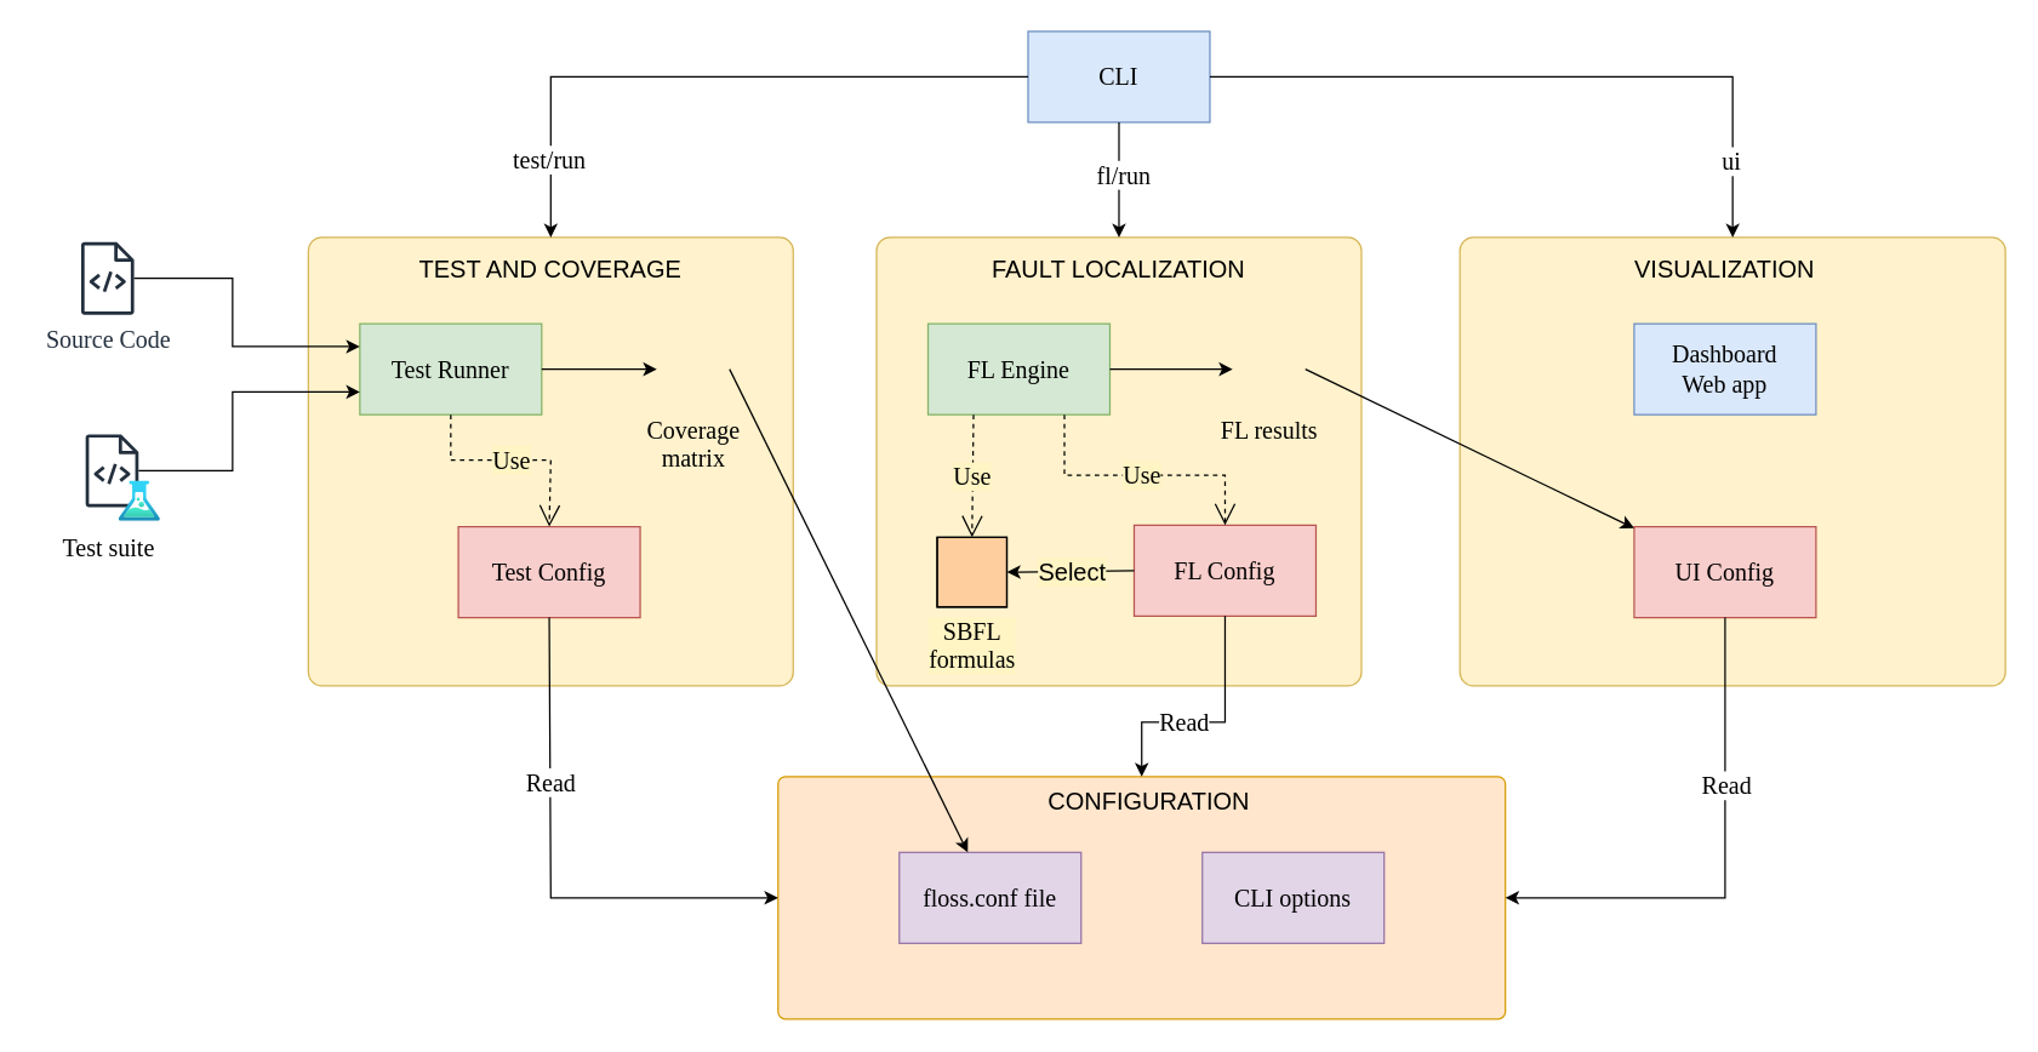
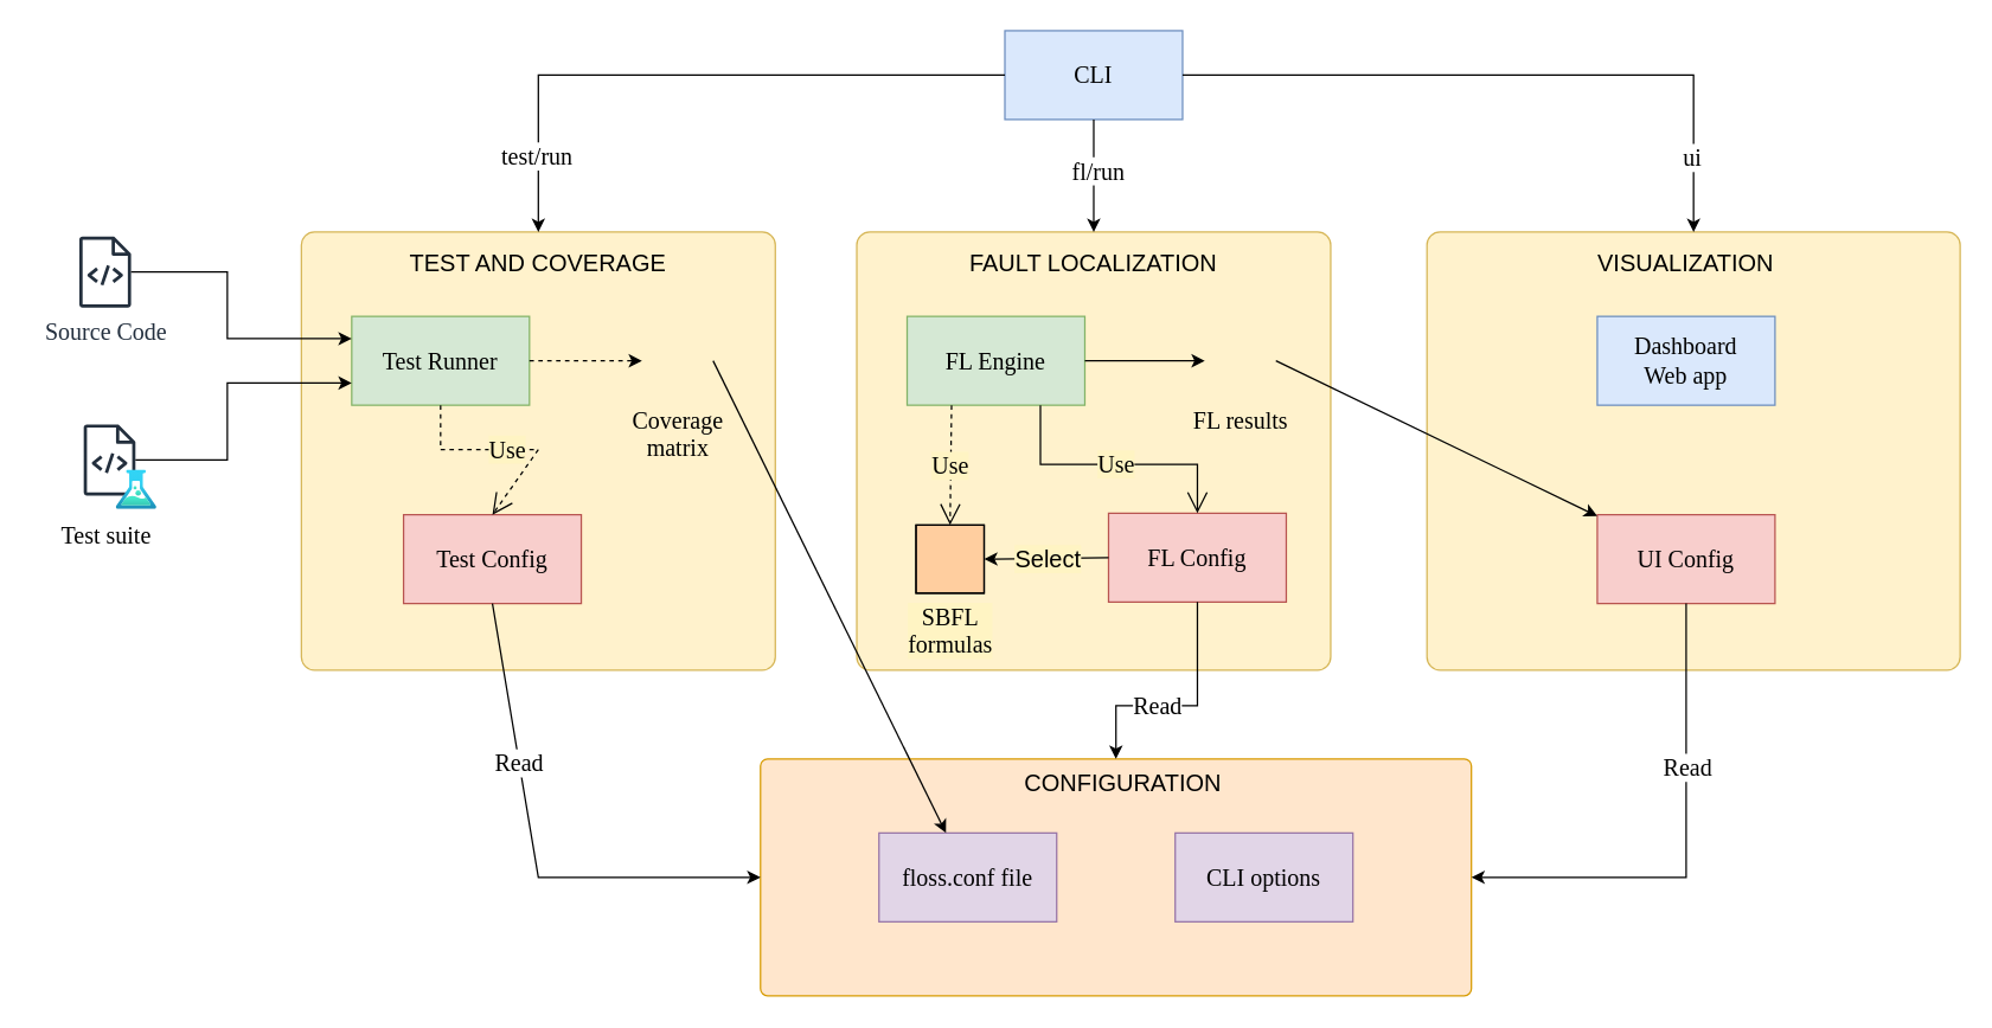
  <mxCell id="0" />
  <mxCell id="1" parent="0" />
  <mxCell id="2" value="" style="sketch=0;outlineConnect=0;fontColor=#232F3E;gradientColor=none;fillColor=#232F3D;strokeColor=none;dashed=0;verticalLabelPosition=bottom;verticalAlign=top;align=center;html=1;fontSize=16;fontStyle=0;aspect=fixed;pointerEvents=1;shape=mxgraph.aws4.source_code;fontFamily=Verdana;" parent="1" vertex="1"><mxGeometry x="55.96" y="286" width="35.08" height="48" as="geometry" /></mxCell>
  <mxCell id="3" value="" style="rounded=1;whiteSpace=wrap;html=1;arcSize=3;fillColor=#ffe6cc;strokeColor=#d79b00;fontSize=16;fontFamily=Verdana;" parent="1" vertex="1"><mxGeometry x="513" y="512" width="480" height="160" as="geometry" /></mxCell>
  <mxCell id="4" value="" style="rounded=1;whiteSpace=wrap;html=1;arcSize=3;fillColor=#fff2cc;strokeColor=#d6b656;fontSize=16;fontFamily=Verdana;" parent="1" vertex="1"><mxGeometry x="963" y="156" width="360" height="296" as="geometry" /></mxCell>
  <mxCell id="5" value="" style="rounded=1;whiteSpace=wrap;html=1;arcSize=3;fillColor=#fff2cc;strokeColor=#d6b656;fontSize=16;fontFamily=Verdana;" parent="1" vertex="1"><mxGeometry x="578" y="156" width="320" height="296" as="geometry" /></mxCell>
  <mxCell id="6" value="" style="rounded=1;whiteSpace=wrap;html=1;arcSize=3;fillColor=#fff2cc;strokeColor=#d6b656;fontSize=16;fontFamily=Verdana;" parent="1" vertex="1"><mxGeometry x="203" y="156" width="320" height="296" as="geometry" /></mxCell>
  <mxCell id="7" value="&lt;font face=&quot;Helvetica&quot;&gt;FAULT LOCALIZATION&lt;/font&gt;" style="text;html=1;align=center;verticalAlign=middle;whiteSpace=wrap;rounded=0;fontSize=16;fontFamily=Verdana;" parent="1" vertex="1"><mxGeometry x="628" y="162" width="220" height="30" as="geometry" /></mxCell>
  <mxCell id="8" value="TEST AND COVERAGE" style="text;html=1;align=center;verticalAlign=middle;whiteSpace=wrap;rounded=0;fontSize=16;fontFamily=Helvetica;" parent="1" vertex="1"><mxGeometry x="223" y="162" width="280" height="30" as="geometry" /></mxCell>
  <mxCell id="9" value="&lt;font face=&quot;Helvetica&quot;&gt;VISUALIZATION&lt;/font&gt;" style="text;html=1;align=center;verticalAlign=middle;whiteSpace=wrap;rounded=0;fontSize=16;fontFamily=Verdana;" parent="1" vertex="1"><mxGeometry x="1028" y="162" width="220" height="30" as="geometry" /></mxCell>
  <mxCell id="10" value="&lt;div&gt;CLI&lt;/div&gt;" style="rounded=0;whiteSpace=wrap;html=1;fillColor=#dae8fc;strokeColor=#6c8ebf;fontSize=16;fontFamily=Verdana;" parent="1" vertex="1"><mxGeometry x="678" y="20" width="120" height="60" as="geometry" /></mxCell>
  <mxCell id="11" value="Test Runner" style="rounded=0;whiteSpace=wrap;html=1;fillColor=#d5e8d4;strokeColor=#82b366;fontSize=16;fontFamily=Verdana;" parent="1" vertex="1"><mxGeometry x="237" y="213" width="120" height="60" as="geometry" /></mxCell>
  <mxCell id="12" value="FL Engine" style="rounded=0;whiteSpace=wrap;html=1;fillColor=#d5e8d4;strokeColor=#82b366;fontSize=16;fontFamily=Verdana;" parent="1" vertex="1"><mxGeometry x="612" y="213" width="120" height="60" as="geometry" /></mxCell>
  <mxCell id="13" value="&lt;div&gt;Dashboard&lt;/div&gt;&lt;div&gt;Web app&lt;/div&gt;" style="rounded=0;whiteSpace=wrap;html=1;fillColor=#dae8fc;strokeColor=#6c8ebf;fontSize=16;fontFamily=Verdana;" parent="1" vertex="1"><mxGeometry x="1078" y="213" width="120" height="60" as="geometry" /></mxCell>
  <mxCell id="14" value="CLI options" style="rounded=0;whiteSpace=wrap;html=1;fillColor=#e1d5e7;strokeColor=#9673a6;fontSize=16;fontFamily=Verdana;" parent="1" vertex="1"><mxGeometry x="793" y="562" width="120" height="60" as="geometry" /></mxCell>
  <mxCell id="15" value="&lt;font face=&quot;Helvetica&quot;&gt;CONFIGURATION&lt;/font&gt;" style="text;html=1;align=center;verticalAlign=middle;whiteSpace=wrap;rounded=0;fontSize=16;fontFamily=Verdana;" parent="1" vertex="1"><mxGeometry x="648" y="513" width="220" height="30" as="geometry" /></mxCell>
  <mxCell id="16" value="floss.conf file" style="rounded=0;whiteSpace=wrap;html=1;fillColor=#e1d5e7;strokeColor=#9673a6;fontSize=16;fontFamily=Verdana;" parent="1" vertex="1"><mxGeometry x="593" y="562" width="120" height="60" as="geometry" /></mxCell>
  <mxCell id="17" value="Source Code" style="sketch=0;outlineConnect=0;fontColor=#232F3E;gradientColor=none;fillColor=#232F3D;strokeColor=none;dashed=0;verticalLabelPosition=bottom;verticalAlign=top;align=center;html=1;fontSize=16;fontStyle=0;aspect=fixed;pointerEvents=1;shape=mxgraph.aws4.source_code;fontFamily=Verdana;" parent="1" vertex="1"><mxGeometry x="53" y="159" width="35.08" height="48" as="geometry" /></mxCell>
  <mxCell id="18" value="" style="image;aspect=fixed;html=1;points=[];align=center;fontSize=16;image=img/lib/azure2/general/Load_Test.svg;fontFamily=Verdana;" parent="1" vertex="1"><mxGeometry x="78.15" y="317" width="27.39" height="26.59" as="geometry" /></mxCell>
  <mxCell id="19" value="&lt;font&gt;Test suite&lt;/font&gt;" style="text;html=1;align=center;verticalAlign=middle;resizable=0;points=[];autosize=1;strokeColor=none;fillColor=none;fontSize=16;fontFamily=Verdana;" parent="1" vertex="1"><mxGeometry x="20.54" y="346" width="100" height="30" as="geometry" /></mxCell>
- <mxCell id="20" value="Test Config" style="rounded=0;whiteSpace=wrap;html=1;fillColor=#f8cecc;strokeColor=#b85450;fontSize=16;fontFamily=Verdana;" parent="1" vertex="1"><mxGeometry x="302" y="347" width="120" height="60" as="geometry" /></mxCell>
+ <mxCell id="20" value="Test Config" style="rounded=0;whiteSpace=wrap;html=1;fillColor=#f8cecc;strokeColor=#b85450;fontSize=16;fontFamily=Verdana;" parent="1" vertex="1"><mxGeometry x="272" y="347" width="120" height="60" as="geometry" /></mxCell>
  <mxCell id="21" value="FL Config" style="rounded=0;whiteSpace=wrap;html=1;fillColor=#f8cecc;strokeColor=#b85450;fontSize=16;fontFamily=Verdana;" parent="1" vertex="1"><mxGeometry x="748" y="346" width="120" height="60" as="geometry" /></mxCell>
  <mxCell id="22" value="UI Config" style="rounded=0;whiteSpace=wrap;html=1;fillColor=#f8cecc;strokeColor=#b85450;fontSize=16;fontFamily=Verdana;" parent="1" vertex="1"><mxGeometry x="1078" y="347" width="120" height="60" as="geometry" /></mxCell>
  <mxCell id="23" value="Use" style="endArrow=open;endSize=12;dashed=1;html=1;rounded=0;exitX=0.5;exitY=1;exitDx=0;exitDy=0;entryX=0.5;entryY=0;entryDx=0;entryDy=0;labelBackgroundColor=#FFF4C3;fontSize=16;fontFamily=Verdana;" parent="1" source="11" target="20" edge="1"><mxGeometry width="160" relative="1" as="geometry"><mxPoint x="477" y="333" as="sourcePoint" /><mxPoint x="363" y="333.41" as="targetPoint" /><Array as="points"><mxPoint x="297" y="303" /><mxPoint x="363" y="303" /></Array></mxGeometry></mxCell>
  <mxCell id="24" value="Read" style="endArrow=classic;html=1;rounded=0;exitX=0.5;exitY=1;exitDx=0;exitDy=0;entryX=0;entryY=0.5;entryDx=0;entryDy=0;fontSize=16;fontFamily=Verdana;" parent="1" source="20" target="3" edge="1"><mxGeometry x="-0.349" width="50" height="50" relative="1" as="geometry"><mxPoint x="703" y="392" as="sourcePoint" /><mxPoint x="753" y="342" as="targetPoint" /><Array as="points"><mxPoint x="363" y="592" /></Array><mxPoint as="offset" /></mxGeometry></mxCell>
  <mxCell id="25" value="" style="endArrow=classic;html=1;rounded=0;exitX=0.5;exitY=1;exitDx=0;exitDy=0;entryX=0.5;entryY=0;entryDx=0;entryDy=0;fontSize=16;fontFamily=Verdana;" parent="1" source="21" target="3" edge="1"><mxGeometry width="50" height="50" relative="1" as="geometry"><mxPoint x="648" y="392" as="sourcePoint" /><mxPoint x="808" y="492" as="targetPoint" /><Array as="points"><mxPoint x="808" y="476" /><mxPoint x="753" y="476" /></Array></mxGeometry></mxCell>
  <mxCell id="26" value="&lt;div&gt;Read&lt;/div&gt;" style="edgeLabel;html=1;align=center;verticalAlign=middle;resizable=0;points=[];fontSize=16;fontFamily=Verdana;" parent="25" vertex="1" connectable="0"><mxGeometry x="-0.042" y="-1" relative="1" as="geometry"><mxPoint x="-21" as="offset" /></mxGeometry></mxCell>
  <mxCell id="27" value="" style="endArrow=classic;html=1;rounded=0;entryX=0;entryY=0.25;entryDx=0;entryDy=0;fontSize=16;fontFamily=Verdana;" parent="1" source="17" target="11" edge="1"><mxGeometry width="50" height="50" relative="1" as="geometry"><mxPoint x="573" y="369" as="sourcePoint" /><mxPoint x="623" y="319" as="targetPoint" /><Array as="points"><mxPoint x="153" y="183" /><mxPoint x="153" y="228" /></Array></mxGeometry></mxCell>
  <mxCell id="28" value="" style="endArrow=classic;html=1;rounded=0;entryX=0;entryY=0.75;entryDx=0;entryDy=0;fontSize=16;fontFamily=Verdana;" parent="1" source="2" target="11" edge="1"><mxGeometry width="50" height="50" relative="1" as="geometry"><mxPoint x="133" y="343" as="sourcePoint" /><mxPoint x="247" y="259" as="targetPoint" /><Array as="points"><mxPoint x="153" y="310" /><mxPoint x="153" y="258" /></Array></mxGeometry></mxCell>
  <mxCell id="29" value="" style="endArrow=classic;html=1;rounded=0;exitX=1;exitY=0.5;exitDx=0;exitDy=0;fontSize=16;fontFamily=Verdana;" parent="1" source="36" target="22" edge="1"><mxGeometry width="50" height="50" relative="1" as="geometry"><mxPoint x="958" y="243" as="sourcePoint" /><mxPoint x="953" y="313" as="targetPoint" /></mxGeometry></mxCell>
  <mxCell id="30" value="" style="endArrow=classic;html=1;rounded=0;exitX=0;exitY=0.5;exitDx=0;exitDy=0;entryX=0.5;entryY=0;entryDx=0;entryDy=0;fontSize=16;fontFamily=Verdana;" parent="1" source="10" target="6" edge="1"><mxGeometry width="50" height="50" relative="1" as="geometry"><mxPoint x="753" y="312" as="sourcePoint" /><mxPoint x="393" y="82" as="targetPoint" /><Array as="points"><mxPoint x="363" y="50" /></Array></mxGeometry></mxCell>
  <mxCell id="31" value="test/run" style="edgeLabel;html=1;align=center;verticalAlign=middle;resizable=0;points=[];labelBackgroundColor=default;fontSize=16;fontFamily=Verdana;" parent="30" vertex="1" connectable="0"><mxGeometry x="0.673" y="-2" relative="1" as="geometry"><mxPoint y="17" as="offset" /></mxGeometry></mxCell>
  <mxCell id="32" value="" style="endArrow=classic;html=1;rounded=0;exitX=1;exitY=0.5;exitDx=0;exitDy=0;entryX=0.5;entryY=0;entryDx=0;entryDy=0;fontSize=16;fontFamily=Verdana;" parent="1" source="10" target="4" edge="1"><mxGeometry width="50" height="50" relative="1" as="geometry"><mxPoint x="753" y="312" as="sourcePoint" /><mxPoint x="803" y="262" as="targetPoint" /><Array as="points"><mxPoint x="1143" y="50" /></Array></mxGeometry></mxCell>
  <mxCell id="33" value="ui" style="edgeLabel;html=1;align=center;verticalAlign=middle;resizable=0;points=[];fontSize=16;fontFamily=Verdana;" parent="32" vertex="1" connectable="0"><mxGeometry x="0.662" y="-2" relative="1" as="geometry"><mxPoint y="25" as="offset" /></mxGeometry></mxCell>
  <mxCell id="34" value="" style="endArrow=classic;html=1;rounded=0;exitX=0.5;exitY=1;exitDx=0;exitDy=0;entryX=0.5;entryY=0;entryDx=0;entryDy=0;fontSize=16;fontFamily=Verdana;" parent="1" source="10" target="5" edge="1"><mxGeometry width="50" height="50" relative="1" as="geometry"><mxPoint x="698" y="312" as="sourcePoint" /><mxPoint x="778" y="92" as="targetPoint" /></mxGeometry></mxCell>
  <mxCell id="35" value="fl/run" style="edgeLabel;html=1;align=center;verticalAlign=middle;resizable=0;points=[];fontSize=16;fontFamily=Verdana;" parent="34" vertex="1" connectable="0"><mxGeometry x="-0.017" y="2" relative="1" as="geometry"><mxPoint y="-3" as="offset" /></mxGeometry></mxCell>
  <mxCell id="36" value="&lt;div&gt;FL results&lt;/div&gt;" style="shape=image;html=1;verticalAlign=top;verticalLabelPosition=bottom;labelBackgroundColor=none;imageAspect=0;aspect=fixed;image=https://icons.diagrams.net/icon-cache1/48_Bubbles-2335/13.Clipboard-635.svg;fontSize=16;fontFamily=Verdana;" parent="1" vertex="1"><mxGeometry x="813" y="219" width="48" height="48" as="geometry" /></mxCell>
  <mxCell id="37" value="&lt;div&gt;&lt;span&gt;Coverage&lt;/span&gt;&lt;/div&gt;&lt;div&gt;&lt;span&gt;matrix&lt;/span&gt;&lt;/div&gt;" style="shape=image;html=1;verticalAlign=top;verticalLabelPosition=bottom;labelBackgroundColor=none;imageAspect=0;aspect=fixed;image=https://icons.diagrams.net/icon-cache1/48_Bubbles-2335/13.Clipboard-635.svg;fontSize=16;fontFamily=Verdana;imageBackground=none;imageBorder=none;" parent="1" vertex="1"><mxGeometry x="433" y="219" width="48" height="48" as="geometry" /></mxCell>
- <mxCell id="38" value="" style="endArrow=classic;html=1;rounded=0;exitX=1;exitY=0.5;exitDx=0;exitDy=0;entryX=0;entryY=0.5;entryDx=0;entryDy=0;fontSize=16;fontFamily=Verdana;" parent="1" source="11" target="37" edge="1"><mxGeometry width="50" height="50" relative="1" as="geometry"><mxPoint x="767" y="333" as="sourcePoint" /><mxPoint x="437" y="243" as="targetPoint" /></mxGeometry></mxCell>
+ <mxCell id="38" value="" style="endArrow=classic;html=1;rounded=0;exitX=1;exitY=0.5;exitDx=0;exitDy=0;entryX=0;entryY=0.5;entryDx=0;entryDy=0;fontSize=16;fontFamily=Verdana;dashed=1;" parent="1" source="11" target="37" edge="1"><mxGeometry width="50" height="50" relative="1" as="geometry"><mxPoint x="767" y="333" as="sourcePoint" /><mxPoint x="437" y="243" as="targetPoint" /></mxGeometry></mxCell>
  <mxCell id="39" value="" style="endArrow=classic;html=1;rounded=0;exitX=1;exitY=0.5;exitDx=0;exitDy=0;fontSize=16;fontFamily=Verdana;" parent="1" source="37" target="16" edge="1"><mxGeometry width="50" height="50" relative="1" as="geometry"><mxPoint x="613" y="313" as="sourcePoint" /><mxPoint x="663" y="263" as="targetPoint" /></mxGeometry></mxCell>
  <mxCell id="40" value="" style="endArrow=classic;html=1;rounded=0;exitX=1;exitY=0.5;exitDx=0;exitDy=0;entryX=0;entryY=0.5;entryDx=0;entryDy=0;fontSize=16;fontFamily=Verdana;" parent="1" source="12" target="36" edge="1"><mxGeometry width="50" height="50" relative="1" as="geometry"><mxPoint x="748" y="253" as="sourcePoint" /><mxPoint x="815" y="253" as="targetPoint" /></mxGeometry></mxCell>
  <mxCell id="41" value="&lt;div&gt;SBFL&lt;/div&gt;&lt;div&gt;formulas&lt;/div&gt;" style="shape=image;html=1;verticalAlign=top;verticalLabelPosition=bottom;labelBackgroundColor=light-dark(#FFF4C3,#121212);imageAspect=0;aspect=fixed;image=https://icons.diagrams.net/icon-cache1/Phosphor_Thin_Vol_3-1982/function-thin-1228.svg;imageBorder=default;perimeter=rectanglePerimeter;perimeterSpacing=0;imageBackground=light-dark(#FFCE9F,#121212);fontSize=16;fontFamily=Verdana;" parent="1" vertex="1"><mxGeometry x="618" y="354" width="46" height="46" as="geometry" /></mxCell>
- <mxCell id="42" value="Use" style="endArrow=open;endSize=12;dashed=1;html=1;rounded=0;exitX=0.75;exitY=1;exitDx=0;exitDy=0;labelBackgroundColor=#FFF4C3;fontSize=16;fontFamily=Verdana;entryX=0.5;entryY=0;entryDx=0;entryDy=0;" parent="1" source="12" target="21" edge="1"><mxGeometry x="0.017" width="160" relative="1" as="geometry"><mxPoint x="268" y="283" as="sourcePoint" /><mxPoint x="808" y="333" as="targetPoint" /><Array as="points"><mxPoint x="702" y="313" /><mxPoint x="808" y="313" /></Array><mxPoint as="offset" /></mxGeometry></mxCell>
+ <mxCell id="42" value="Use" style="endArrow=open;endSize=12;dashed=0;html=1;rounded=0;exitX=0.75;exitY=1;exitDx=0;exitDy=0;labelBackgroundColor=#FFF4C3;fontSize=16;fontFamily=Verdana;entryX=0.5;entryY=0;entryDx=0;entryDy=0;" parent="1" source="12" target="21" edge="1"><mxGeometry x="0.017" width="160" relative="1" as="geometry"><mxPoint x="268" y="283" as="sourcePoint" /><mxPoint x="808" y="333" as="targetPoint" /><Array as="points"><mxPoint x="702" y="313" /><mxPoint x="808" y="313" /></Array><mxPoint as="offset" /></mxGeometry></mxCell>
  <mxCell id="43" value="Use" style="endArrow=open;endSize=12;dashed=1;html=1;rounded=0;exitX=0.25;exitY=1;exitDx=0;exitDy=0;entryX=0.5;entryY=0;entryDx=0;entryDy=0;fontSize=16;fontFamily=Verdana;labelBackgroundColor=light-dark(#FFF4C3,#121212);" parent="1" source="12" target="41" edge="1"><mxGeometry width="160" relative="1" as="geometry"><mxPoint x="507" y="373" as="sourcePoint" /><mxPoint x="641" y="341" as="targetPoint" /></mxGeometry></mxCell>
  <mxCell id="44" value="" style="endArrow=classic;html=1;rounded=0;exitX=0;exitY=0.5;exitDx=0;exitDy=0;entryX=1;entryY=0.5;entryDx=0;entryDy=0;" parent="1" source="21" target="41" edge="1"><mxGeometry relative="1" as="geometry"><mxPoint x="748" y="363" as="sourcePoint" /><mxPoint x="664" y="364" as="targetPoint" /></mxGeometry></mxCell>
  <mxCell id="45" value="Select" style="edgeLabel;resizable=0;html=1;;align=center;verticalAlign=middle;fontSize=16;labelBackgroundColor=light-dark(#FFF4C3,#121212);" parent="44" connectable="0" vertex="1"><mxGeometry relative="1" as="geometry" /></mxCell>
  <mxCell id="46" value="" style="endArrow=classic;html=1;rounded=0;exitX=0.5;exitY=1;exitDx=0;exitDy=0;entryX=1;entryY=0.5;entryDx=0;entryDy=0;fontSize=16;fontFamily=Verdana;" parent="1" source="22" target="3" edge="1"><mxGeometry width="50" height="50" relative="1" as="geometry"><mxPoint x="902" y="432" as="sourcePoint" /><mxPoint x="992" y="592" as="targetPoint" /><Array as="points"><mxPoint x="1138" y="592" /></Array></mxGeometry></mxCell>
  <mxCell id="47" value="&lt;div&gt;Read&lt;/div&gt;" style="edgeLabel;html=1;align=center;verticalAlign=middle;resizable=0;points=[];fontSize=16;fontFamily=Verdana;" parent="46" vertex="1" connectable="0"><mxGeometry x="-0.522" y="-1" relative="1" as="geometry"><mxPoint x="1" y="31" as="offset" /></mxGeometry></mxCell>
